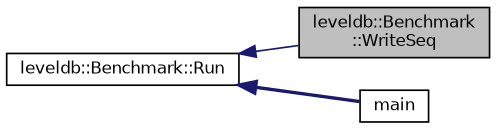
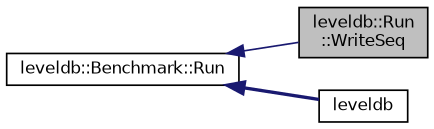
  digraph {
    rankdir=LR
    node [color=black fillcolor=white fontname=Helvetica fontsize=10 shape=record style=filled]
    edge [color=midnightblue dir=back fontname=Helvetica fontsize=10 labelfontname=Helvetica labelfontsize=10]
-   n1 [fillcolor=grey75 fontcolor=black height=0.2 label="leveldb::Benchmark\l::WriteSeq" width=0.4]
+   n1 [fillcolor=grey75 fontcolor=black height=0.2 label="leveldb::Run\l::WriteSeq" width=0.4]
    n2 [height=0.2 label="leveldb::Benchmark::Run" width=0.4]
-   n3 [height=0.2 label=main width=0.4]
+   n3 [height=0.2 label=leveldb width=0.4]
    n2 -> n1 [style=solid]
    n2 -> n3 [style=bold]
  }
